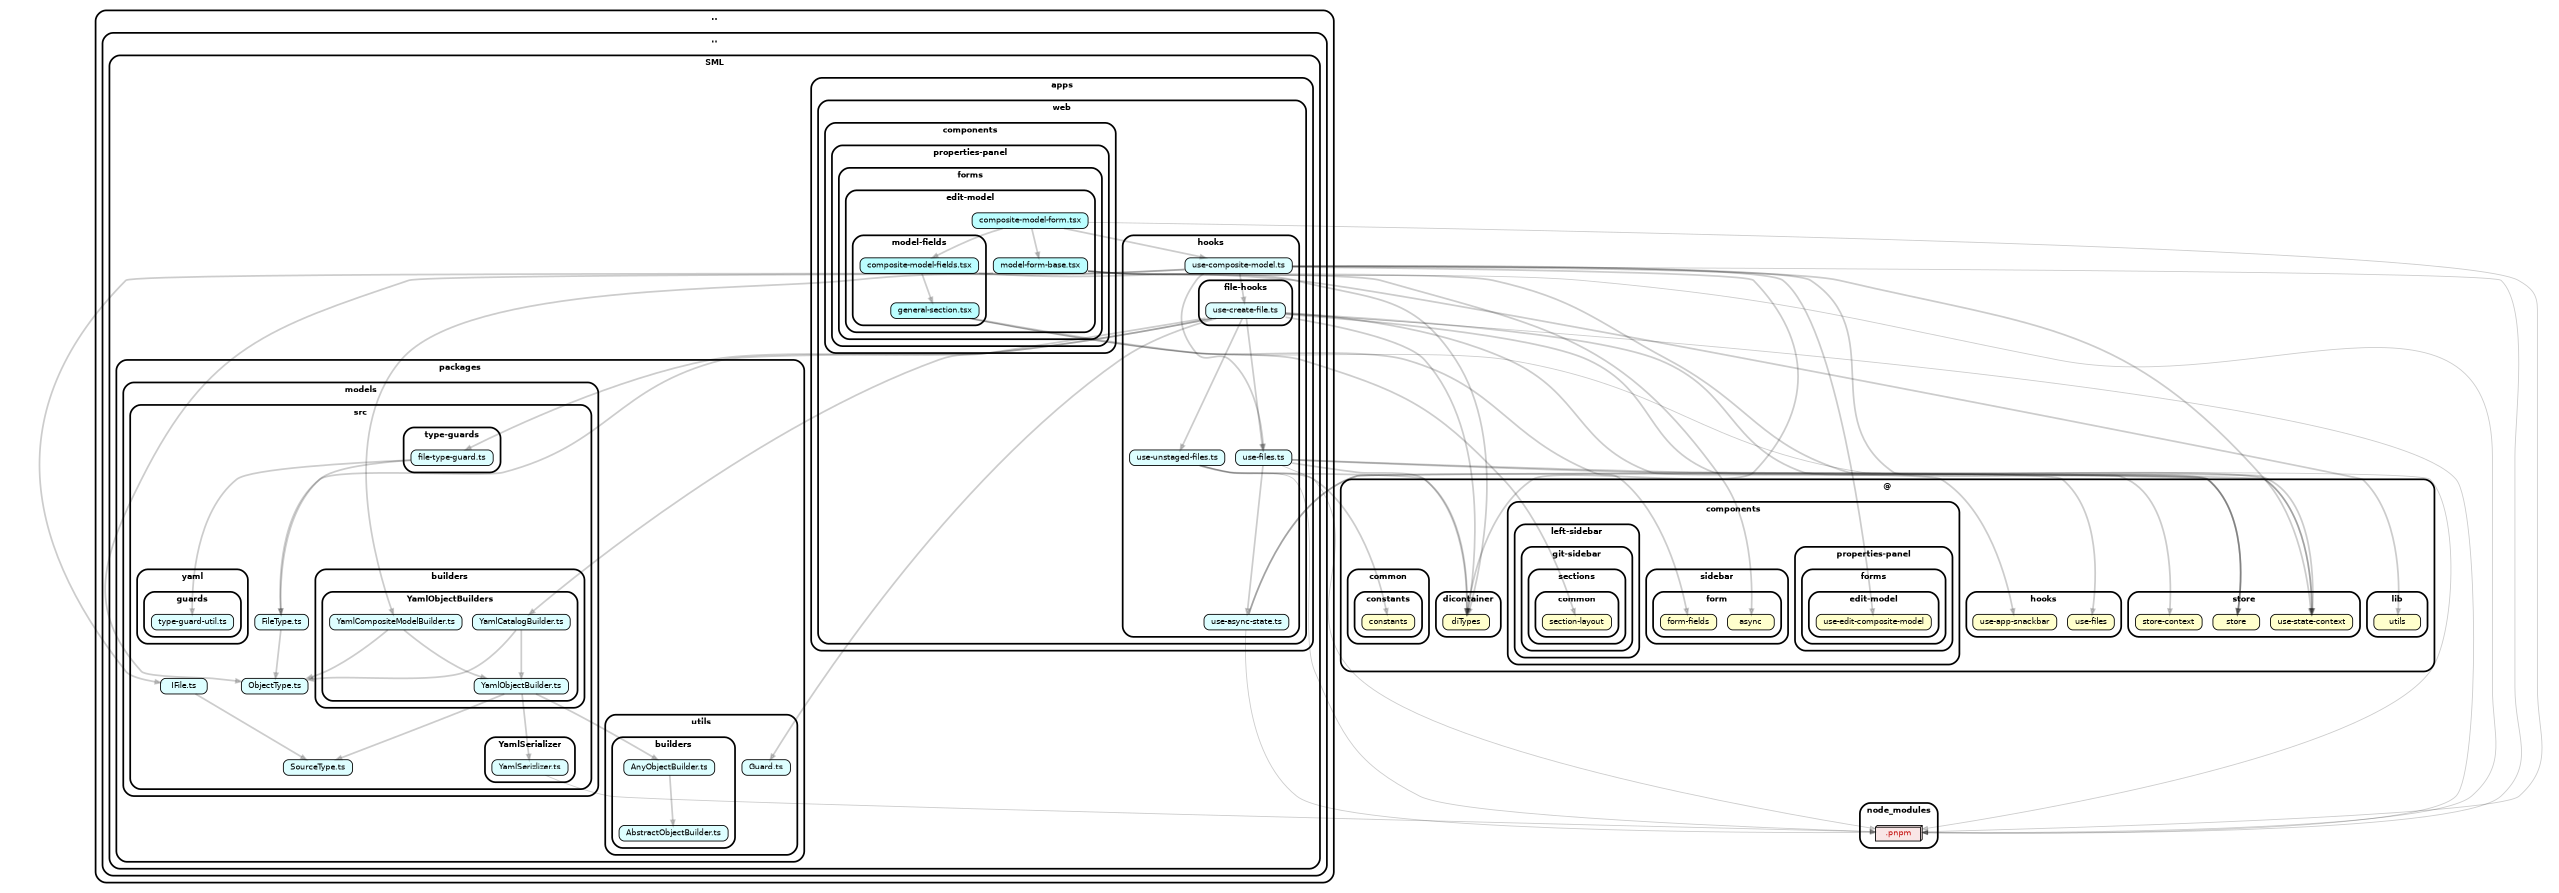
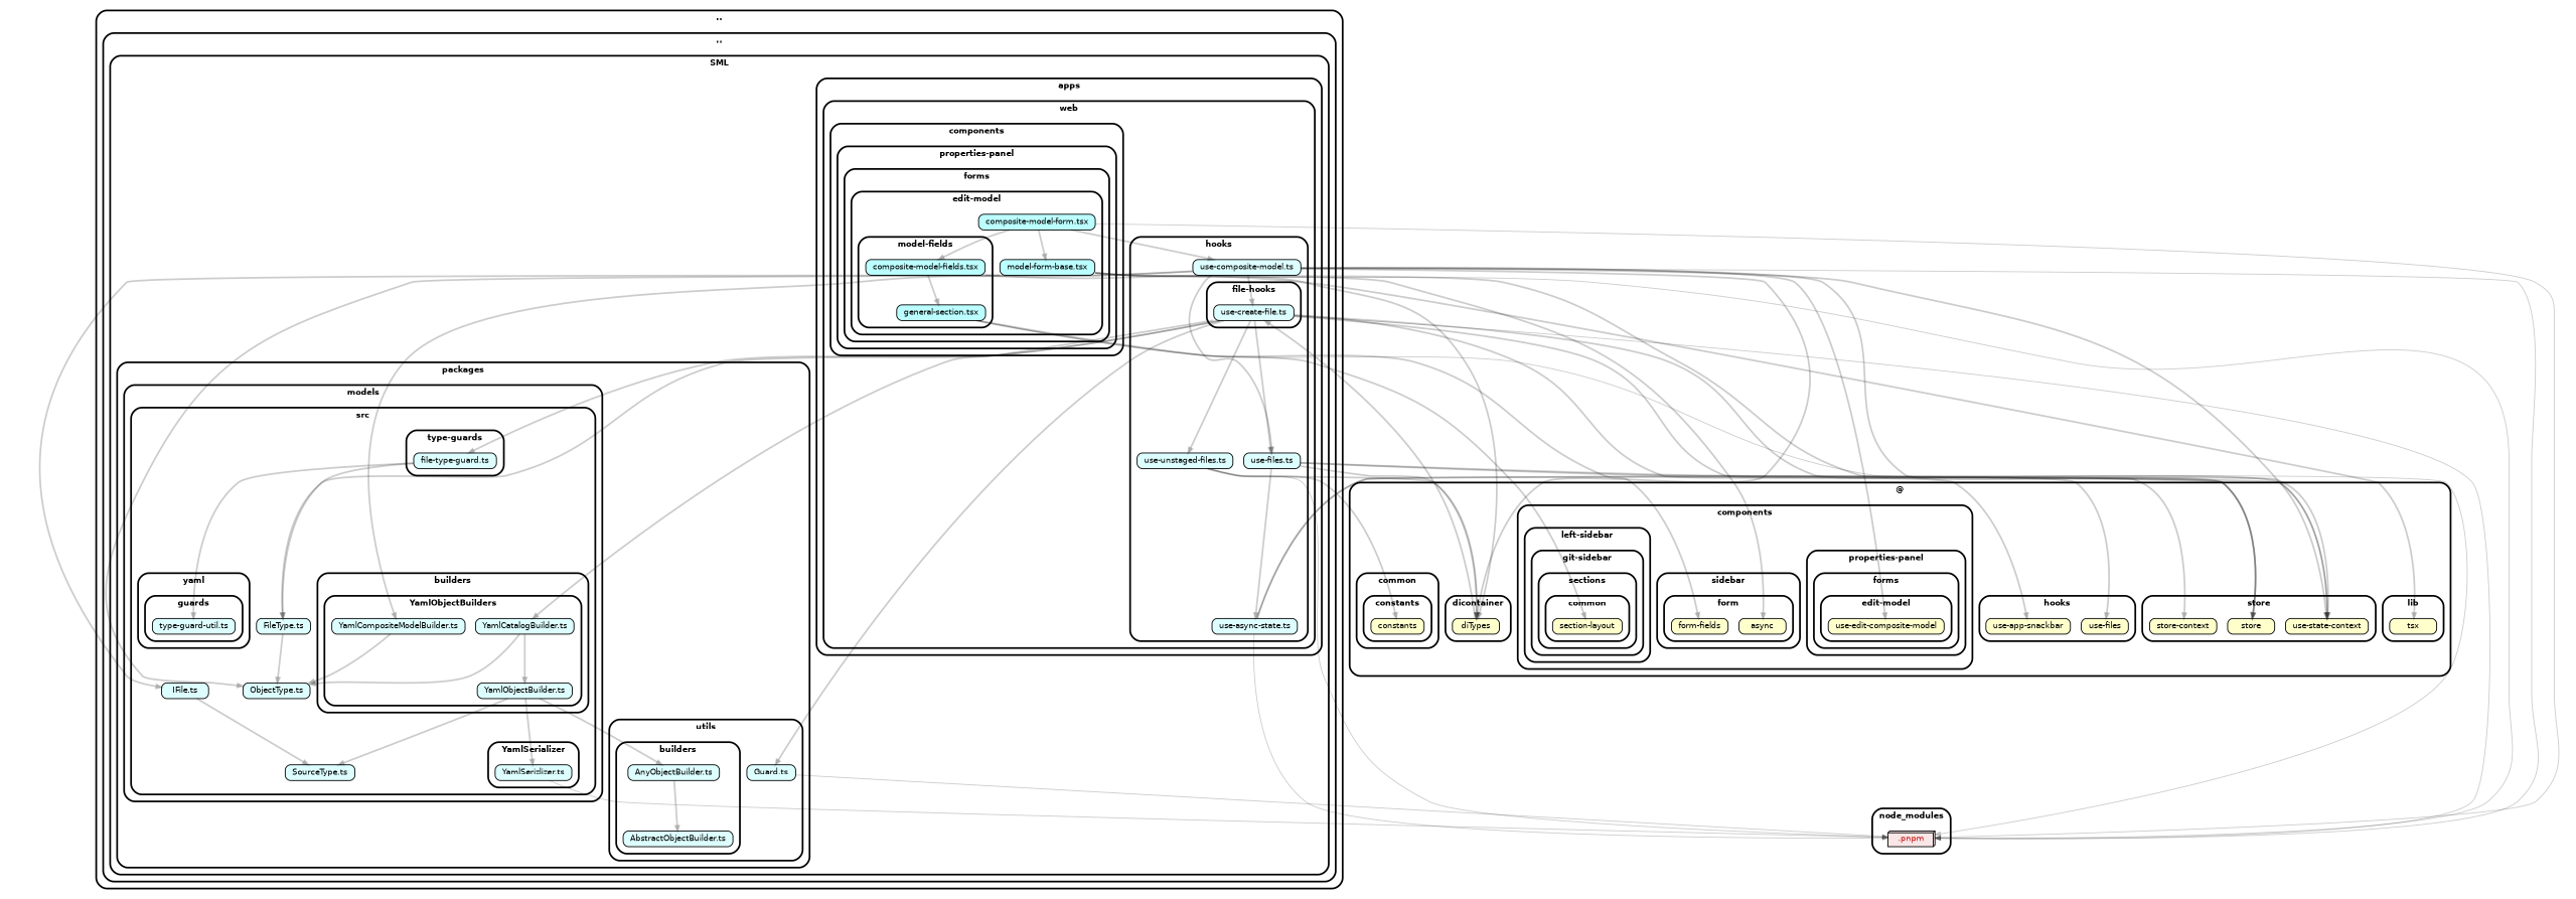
  strict digraph {
    compound=true
    fillcolor="#ffffff"
    fontname="Helvetica-bold"
    fontsize=9
    nodesep=0.16
    rankdir=TB
    ranksep=0.18
    splines=true
    style="rounded,bold,filled"
    node [color=black fillcolor="#ddfeff" fontcolor=black fontname=Helvetica fontsize=9 shape=box style="rounded, filled"]
    edge [arrowhead=normal arrowsize=0.6 color="#00000033" fontname=Helvetica fontsize=9 penwidth=2.0]
    n1 [fillcolor="#bbfeff" height=0.2 label=<composite-model-fields.tsx>]
    n2 [fillcolor="#bbfeff" height=0.2 label=<general-section.tsx>]
    n3 [fillcolor="#bbfeff" height=0.2 label=<composite-model-form.tsx>]
    n4 [fillcolor="#bbfeff" height=0.2 label=<model-form-base.tsx>]
    n5 [height=0.2 label=<use-create-file.ts>]
    n6 [height=0.2 label=<use-composite-model.ts>]
    n7 [height=0.2 label=<use-files.ts>]
    n8 [height=0.2 label=<use-unstaged-files.ts>]
    n9 [height=0.2 label=<use-async-state.ts>]
    n10 [height=0.2 label=<file-type-guard.ts>]
    n11 [height=0.2 label=<YamlSerizlizer.ts>]
    n12 [height=0.2 label=<YamlCatalogBuilder.ts>]
    n13 [height=0.2 label=<YamlCompositeModelBuilder.ts>]
    n14 [height=0.2 label=<YamlObjectBuilder.ts>]
    n15 [height=0.2 label=<type-guard-util.ts>]
    n16 [height=0.2 label=<IFile.ts>]
    n17 [height=0.2 label=<FileType.ts>]
    n18 [height=0.2 label=<ObjectType.ts>]
    n19 [height=0.2 label=<SourceType.ts>]
    n20 [height=0.2 label=<AnyObjectBuilder.ts>]
    n21 [height=0.2 label=<AbstractObjectBuilder.ts>]
    n22 [height=0.2 label=<Guard.ts>]
    n23 [fillcolor="#ffffcc" height=0.2 label=constants]
    n24 [fillcolor="#ffffcc" height=0.2 label=<section-layout>]
    n25 [fillcolor="#ffffcc" height=0.2 label=<use-edit-composite-model>]
    n26 [fillcolor="#ffffcc" height=0.2 label=<form-fields>]
    n27 [fillcolor="#ffffcc" height=0.2 label=async]
    n28 [fillcolor="#ffffcc" height=0.2 label=<diTypes>]
    n29 [fillcolor="#ffffcc" height=0.2 label=<use-files>]
    n30 [fillcolor="#ffffcc" height=0.2 label=<use-app-snackbar>]
-   n31 [fillcolor="#ffffcc" height=0.2 label=utils]
+   n31 [fillcolor="#ffffcc" height=0.2 label=tsx]
    n32 [fillcolor="#ffffcc" height=0.2 label=store]
    n33 [fillcolor="#ffffcc" height=0.2 label=<use-state-context>]
    n34 [fillcolor="#ffffcc" height=0.2 label=<store-context>]
    n35 [fillcolor="#c40b0a1a" fontcolor="#c40b0a" height=0.2 label=<.pnpm> shape=box3d]
    subgraph cluster_1 {
      label=".."
      subgraph cluster_2 {
        label=".."
        subgraph cluster_3 {
          label=SML
          subgraph cluster_4 {
            label=apps
            subgraph cluster_5 {
              label=web
              subgraph cluster_6 {
                label=components
                subgraph cluster_7 {
                  label="properties-panel"
                  subgraph cluster_8 {
                    label=forms
                    subgraph cluster_9 {
                      label="edit-model"
                      n3
                      n4
                      subgraph cluster_10 {
                        label="model-fields"
                        n1
                        n2
                      }
                    }
                  }
                }
              }
              subgraph cluster_11 {
                label=hooks
                n6
                n7
                n8
                n9
                subgraph cluster_12 {
                  label="file-hooks"
                  n5
                }
              }
            }
          }
          subgraph cluster_13 {
            label=packages
            subgraph cluster_14 {
              label=models
              subgraph cluster_15 {
                label=src
                n16
                n17
                n18
                n19
                subgraph cluster_16 {
                  label="type-guards"
                  n10
                }
                subgraph cluster_17 {
                  label=YamlSerializer
                  n11
                }
                subgraph cluster_18 {
                  label=builders
                  subgraph cluster_19 {
                    label=YamlObjectBuilders
                    n12
                    n13
                    n14
                  }
                }
                subgraph cluster_20 {
                  label=yaml
                  subgraph cluster_21 {
                    label=guards
                    n15
                  }
                }
              }
            }
            subgraph cluster_22 {
              label=utils
              n22
              subgraph cluster_23 {
                label=builders
                n20
                n21
              }
            }
          }
        }
      }
    }
    subgraph cluster_24 {
      label="@"
      subgraph cluster_25 {
        label=common
        subgraph cluster_26 {
          label=constants
          n23
        }
      }
      subgraph cluster_27 {
        label=components
        subgraph cluster_28 {
          label="left-sidebar"
          subgraph cluster_29 {
            label="git-sidebar"
            subgraph cluster_30 {
              label=sections
              subgraph cluster_31 {
                label=common
                n24
              }
            }
          }
        }
        subgraph cluster_32 {
          label="properties-panel"
          subgraph cluster_33 {
            label=forms
            subgraph cluster_34 {
              label="edit-model"
              n25
            }
          }
        }
        subgraph cluster_35 {
          label=sidebar
          subgraph cluster_36 {
            label=form
            n26
            n27
          }
        }
      }
      subgraph cluster_37 {
        label=dicontainer
        n28
      }
      subgraph cluster_38 {
        label=hooks
        n29
        n30
      }
      subgraph cluster_39 {
        label=lib
        n31
      }
      subgraph cluster_40 {
        label=store
        n32
        n33
        n34
      }
    }
    subgraph cluster_41 {
      label=node_modules
      n35
    }
    n1 -> n2
    n1 -> n31
    n2 -> n24
    n2 -> n26
    n2 -> n35 [penwidth=1.0]
    n3 -> n1
    n3 -> n4
    n3 -> n6
    n3 -> n35 [penwidth=1.0]
    n4 -> n16
    n4 -> n27
    n4 -> n28
    n4 -> n29
    n4 -> n35 [penwidth=1.0]
    n5 -> n7
    n5 -> n8
    n5 -> n10
    n5 -> n12
    n5 -> n17
    n5 -> n22
-   n5 -> n28
+   n28 -> n5
    n5 -> n30
    n5 -> n32
    n5 -> n33
    n5 -> n35 [penwidth=1.0]
    n6 -> n5
    n6 -> n7
    n6 -> n13
    n6 -> n18
    n6 -> n25
    n6 -> n28
    n6 -> n32
    n6 -> n33
    n6 -> n35 [penwidth=1.0]
    n7 -> n9
    n7 -> n28
    n7 -> n32
    n7 -> n33
-   n7 -> n35 [penwidth=1.0]
+   n22 -> n35 [penwidth=1.0]
    n8 -> n23
    n8 -> n28
    n8 -> n35 [penwidth=1.0]
    n9 -> n33
    n9 -> n34
    n9 -> n35 [penwidth=1.0]
    n10 -> n15
    n10 -> n17
    n11 -> n35 [penwidth=1.0]
    n12 -> n14
    n12 -> n18
-   n13 -> n14
    n13 -> n18
    n14 -> n11
    n14 -> n19
    n14 -> n20
    n16 -> n19
    n17 -> n18
    n20 -> n21
  }
